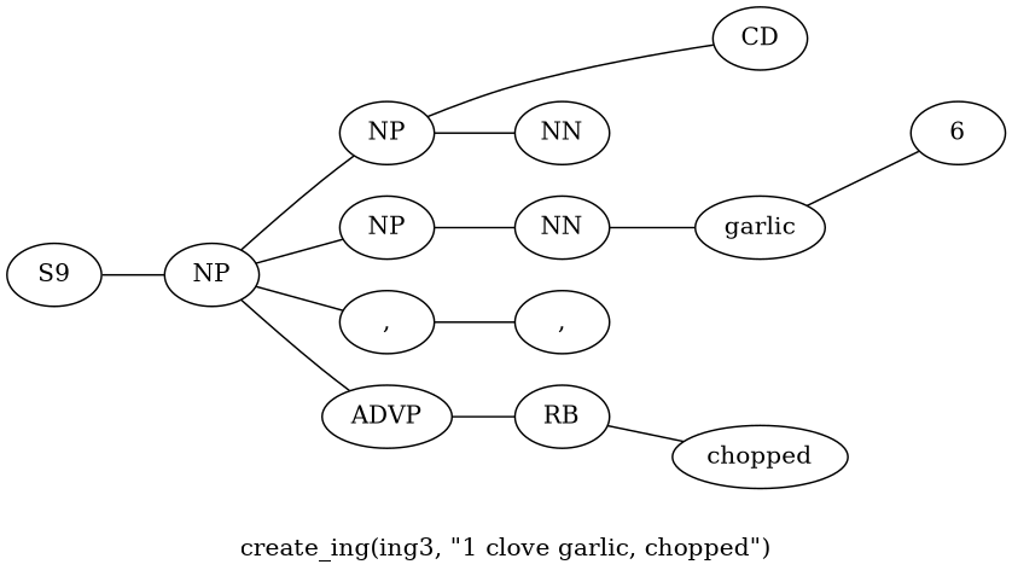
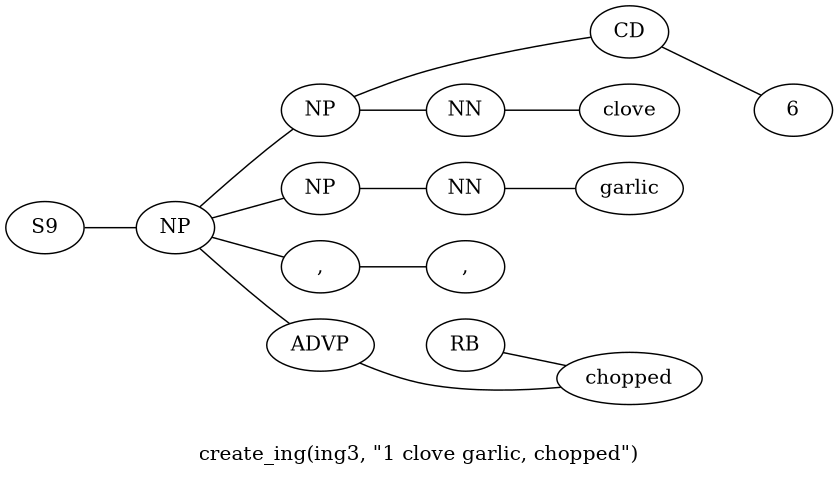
  graph {
    label="create_ing(ing3, \"1 clove garlic, chopped\")"
    rankdir=LR
    n1 [label=S9]
    n2 [label=NP]
    n3 [label=NP]
    n4 [label=NP]
    n5 [label=","]
    n6 [label=ADVP]
    n7 [label=CD]
    n8 [label=NN]
    n9 [label=NN]
    n10 [label=","]
    n11 [label=RB]
    n12 [label=6]
+   n13 [label=clove]
    n14 [label=garlic]
    n15 [label=chopped]
    n1 -- n2
    n2 -- n3
    n2 -- n4
    n2 -- n5
    n2 -- n6
    n3 -- n7
    n3 -- n8
    n4 -- n9
    n5 -- n10
-   n6 -- n11
-   n14 -- n12
+   n6 -- n15
+   n7 -- n12
+   n8 -- n13
    n9 -- n14
    n11 -- n15
  }
